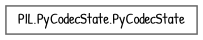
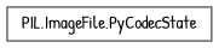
  digraph {
    rankdir=LR
    fontname="Patrick Hand"
-   n1 [color=grey40 fillcolor=white fontname="Patrick Hand" fontsize=10 height=0.2 label="PIL.PyCodecState.PyCodecState" shape=box style=filled width=0.4]
+   n1 [color=grey40 fillcolor=white fontname="Patrick Hand" fontsize=10 height=0.2 label="PIL.ImageFile.PyCodecState" shape=box style=filled width=0.4]
  }
